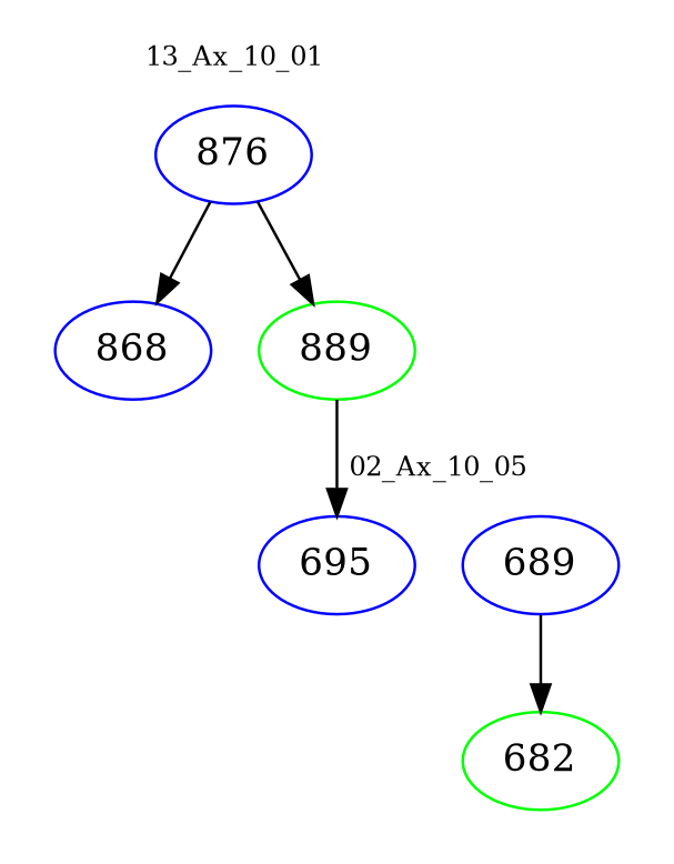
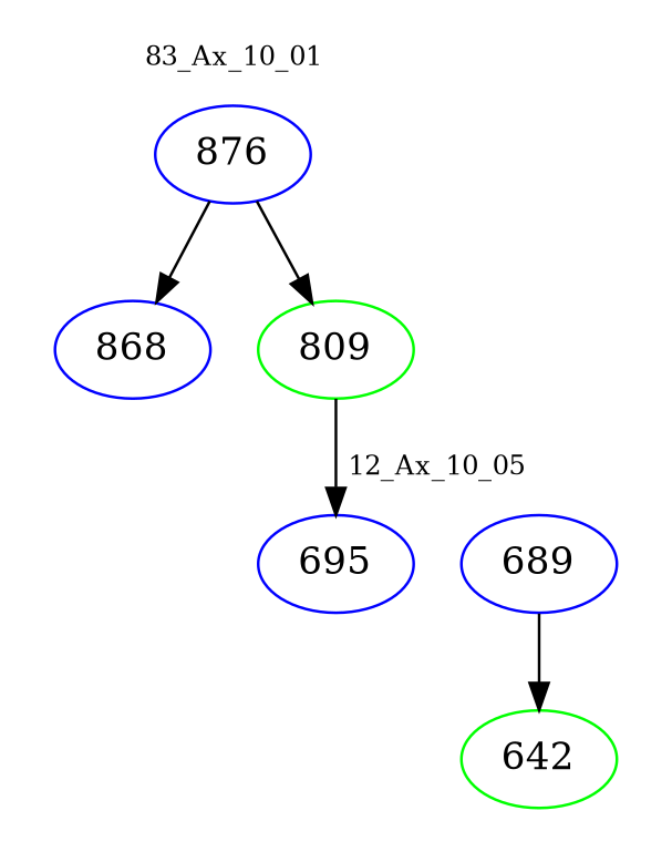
  digraph {
    node [color=blue]
    edge [color=black]
    n1 [label=876]
    n2 [label=868]
-   n3 [color=green label=889]
+   n3 [color=green label=809]
    n4 [label=689]
-   n5 [color=green label=682]
+   n5 [color=green label=642]
    n6 [label=695]
    subgraph cluster_1 {
      color=white
      fontsize=10
-     label="13_Ax_10_01"
+     label="83_Ax_10_01"
      n1
      n2
      n3
    }
    subgraph cluster_2 {
      color=white
      fontsize=10
-     label="02_Ax_10_05"
+     label="12_Ax_10_05"
      n4
      n5
      n6
    }
    n1 -> n2
    n1 -> n3
    n3 -> n6
    n4 -> n5
  }
